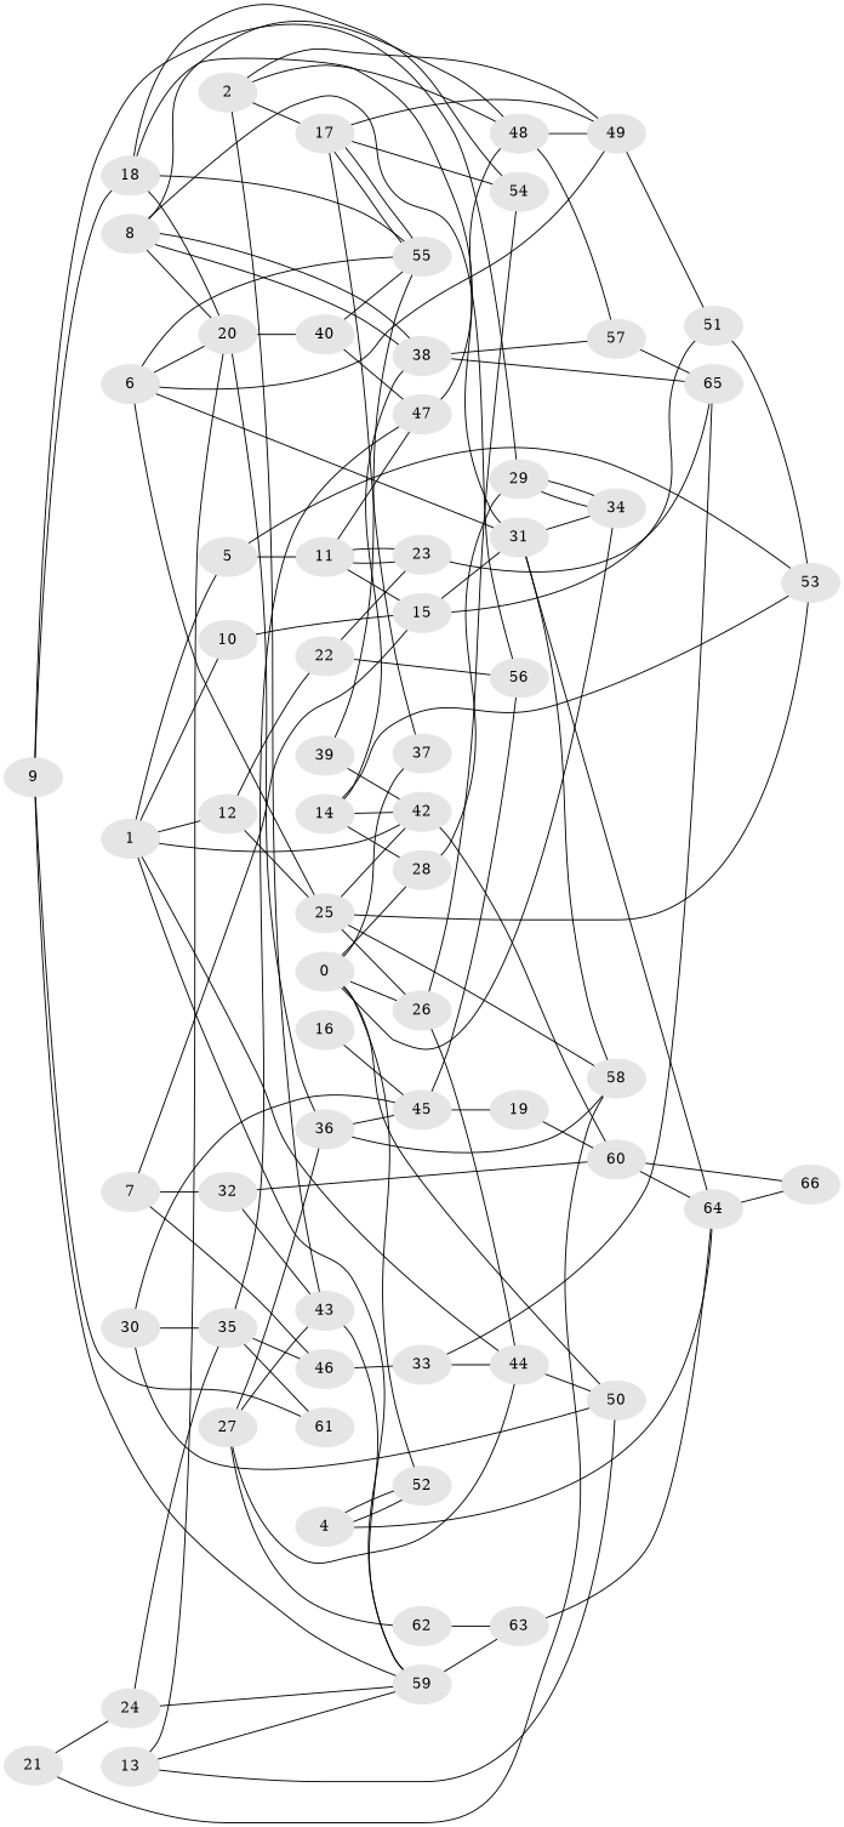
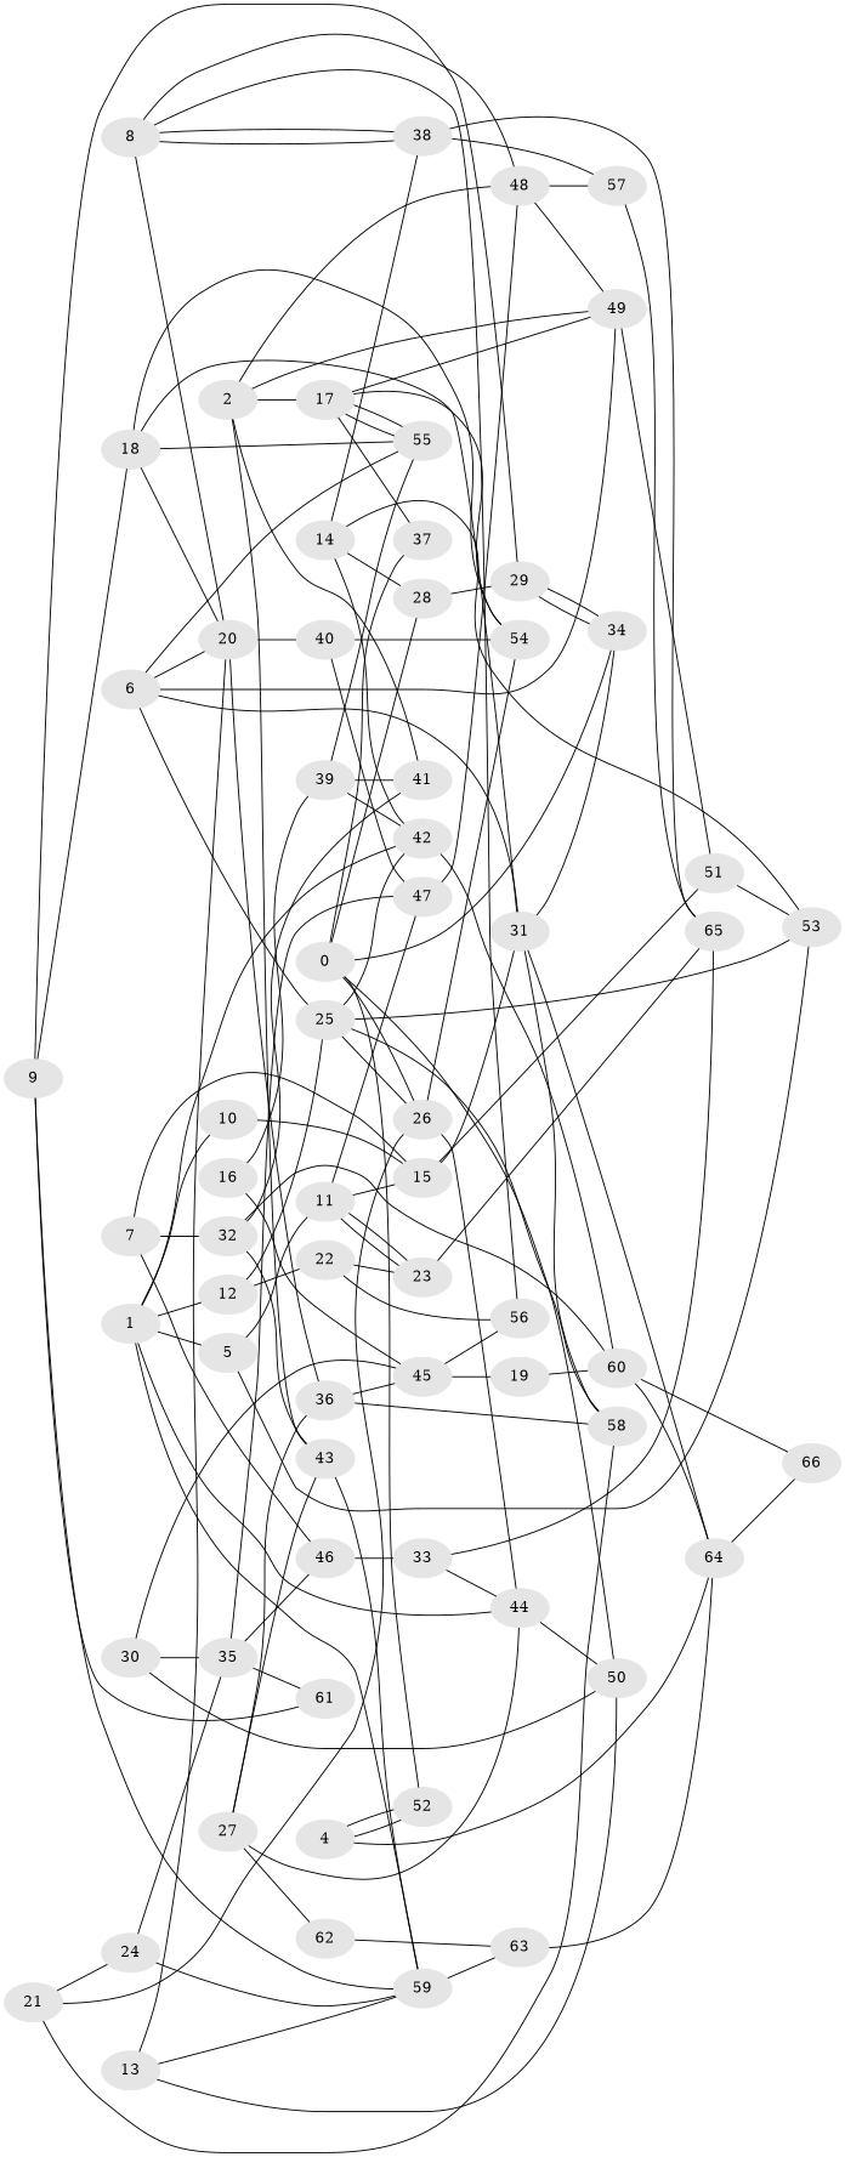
  graph {
    rankdir=LR
    node [color=gray90 style=filled]
    1
    5
    10
    12
    42
    44
    59
    11
    53
    15
    25
    22
    60
    50
    63
    2
    17
+   41
    43
    49
    48
    37
    55
    54
    23
    65
    51
    n28 [label=0]
    26
    28
    34
    52
    29
    4
    64
    66
    47
    6
    20
    31
    36
    40
    58
    7
    32
    46
    33
    8
    38
    56
    57
    9
    18
    61
    13
    14
    16
    39
    45
    19
    21
    24
    35
    27
    62
    30
    1 -- 5
    1 -- 10
    1 -- 12
    1 -- 42
    1 -- 44
    1 -- 59
    5 -- 11
    5 -- 53
    10 -- 15
    12 -- 25
    12 -- 22
    42 -- 60
    44 -- 50
    59 -- 63
    11 -- 15
    11 -- 23
    11 -- 23
    11 -- 47
    15 -- 51
    15 -- 31
    25 -- 42
    25 -- 53
    25 -- 26
    25 -- 58
    22 -- 23
    22 -- 56
    60 -- 64
    60 -- 66
    63 -- 64
    2 -- 17
+   2 -- 41
    2 -- 43
    2 -- 49
    2 -- 48
    17 -- 49
    17 -- 37
    17 -- 55
    17 -- 55
    17 -- 54
    43 -- 59
    49 -- 51
    48 -- 49
    48 -- 57
    23 -- 65
    51 -- 53
    n28 -- 50
    n28 -- 37
    n28 -- 26
    n28 -- 28
    n28 -- 34
    n28 -- 52
    26 -- 44
    26 -- 54
    28 -- 29
    29 -- 34
    29 -- 34
    4 -- 52
    4 -- 52
    4 -- 64
    64 -- 66
    47 -- 48
    6 -- 25
    6 -- 49
    6 -- 55
    6 -- 20
    6 -- 31
    20 -- 36
    20 -- 40
    31 -- 34
    31 -- 64
    31 -- 58
    36 -- 58
    36 -- 45
-   40 -- 55
+   40 -- 54
    40 -- 47
    7 -- 15
    7 -- 32
    7 -- 46
    32 -- 60
+   32 -- 41
    32 -- 43
    46 -- 33
    33 -- 44
    33 -- 65
    8 -- 48
    8 -- 20
    8 -- 38
    8 -- 38
    8 -- 56
    38 -- 65
    38 -- 57
    57 -- 65
    9 -- 59
    9 -- 29
    9 -- 18
    9 -- 61
    18 -- 55
    18 -- 54
    18 -- 20
    18 -- 31
    13 -- 59
    13 -- 50
    13 -- 20
    14 -- 42
    14 -- 53
    14 -- 28
    14 -- 38
+   16 -- 39
    16 -- 45
    39 -- 42
+   39 -- 41
    39 -- 55
    45 -- 56
    45 -- 19
    19 -- 60
+   21 -- 26
    21 -- 58
    21 -- 24
    24 -- 59
    24 -- 35
    35 -- 47
    35 -- 46
    35 -- 61
    27 -- 44
    27 -- 43
    27 -- 36
    27 -- 62
    62 -- 63
    30 -- 50
    30 -- 45
    30 -- 35
  }
